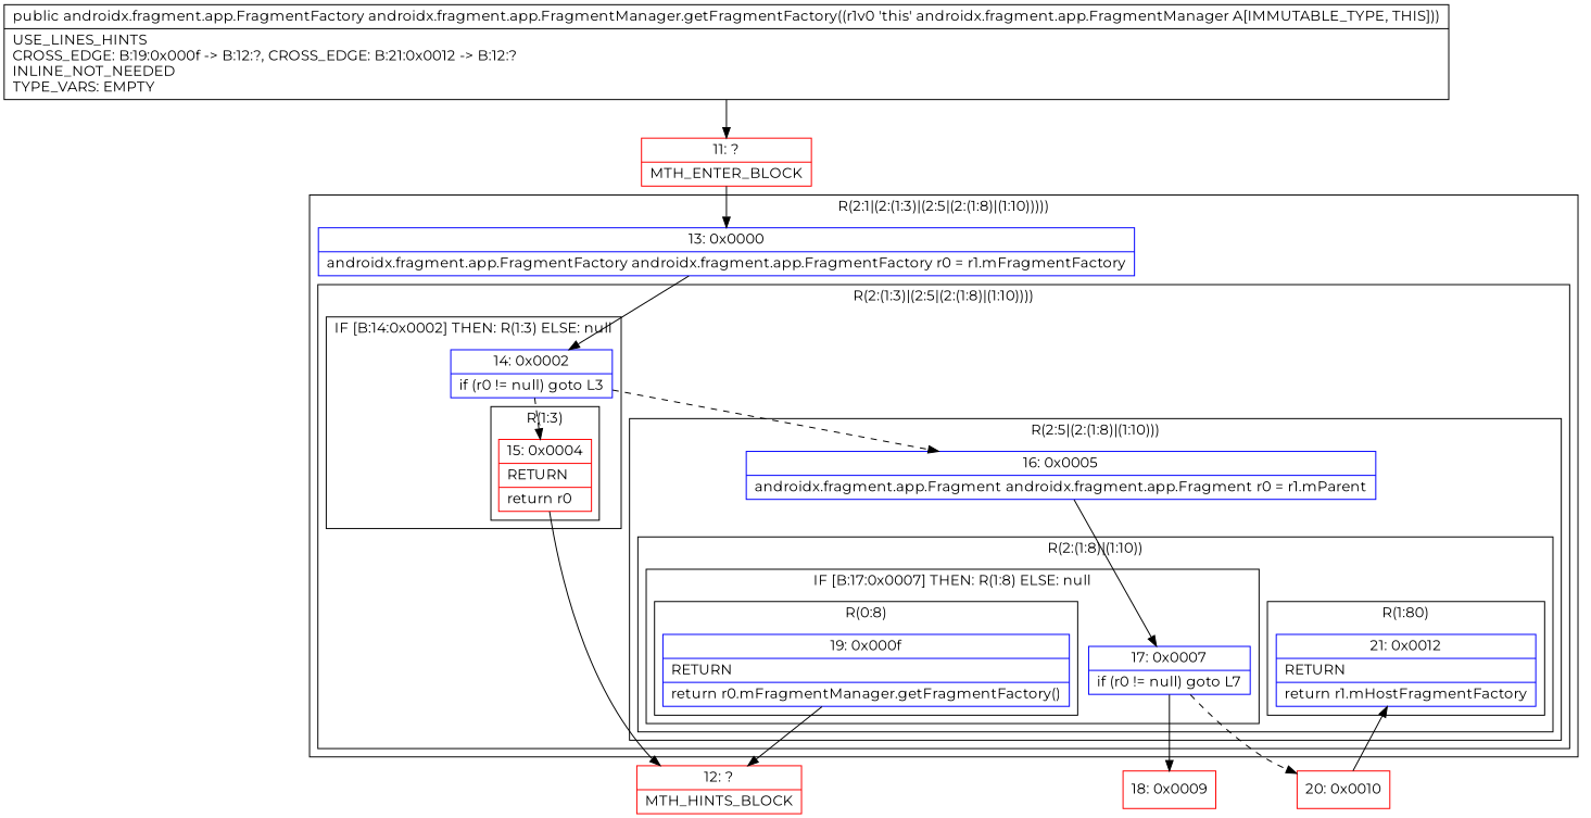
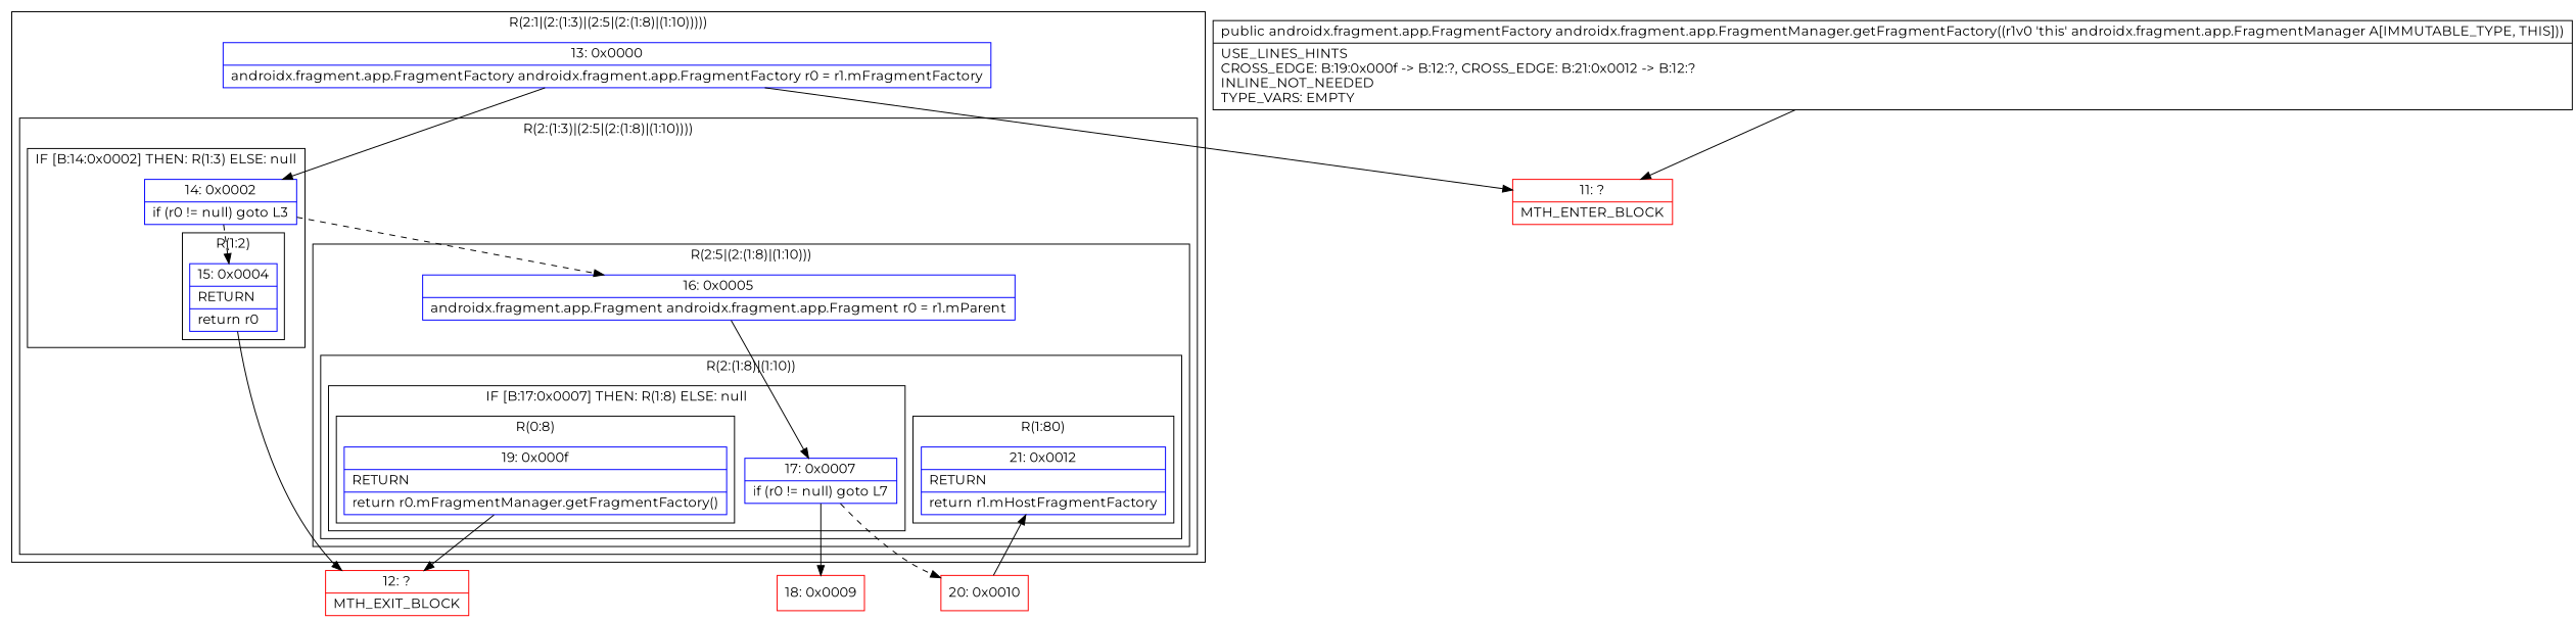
  digraph {
    fontname=Montserrat
    node [color=blue fontname=Montserrat shape=record]
    edge [fontname=Montserrat]
-   n1 [color=red label="{15\:\ 0x0004|RETURN\l|return r0\l}"]
+   n1 [label="{15\:\ 0x0004|RETURN\l|return r0\l}"]
    n2 [label="{14\:\ 0x0002|if (r0 != null) goto L3\l}"]
    n3 [label="{19\:\ 0x000f|RETURN\l|return r0.mFragmentManager.getFragmentFactory()\l}"]
    n4 [label="{17\:\ 0x0007|if (r0 != null) goto L7\l}"]
    n5 [label="{21\:\ 0x0012|RETURN\l|return r1.mHostFragmentFactory\l}"]
    n6 [label="{16\:\ 0x0005|androidx.fragment.app.Fragment androidx.fragment.app.Fragment r0 = r1.mParent\l}"]
    n7 [label="{13\:\ 0x0000|androidx.fragment.app.FragmentFactory androidx.fragment.app.FragmentFactory r0 = r1.mFragmentFactory\l}"]
-   n8 [color=red label="{12\:\ ?|MTH_HINTS_BLOCK\l}"]
+   n8 [color=red label="{12\:\ ?|MTH_EXIT_BLOCK\l}"]
    n9 [color=red label="{18\:\ 0x0009}"]
    n10 [color=red label="{20\:\ 0x0010}"]
    n11 [color=red label="{11\:\ ?|MTH_ENTER_BLOCK\l}"]
    n12 [label="{public androidx.fragment.app.FragmentFactory androidx.fragment.app.FragmentManager.getFragmentFactory((r1v0 'this' androidx.fragment.app.FragmentManager A[IMMUTABLE_TYPE, THIS]))  | USE_LINES_HINTS\lCROSS_EDGE: B:19:0x000f \-\> B:12:?, CROSS_EDGE: B:21:0x0012 \-\> B:12:?\lINLINE_NOT_NEEDED\lTYPE_VARS: EMPTY\l}" color=""]
    subgraph cluster_1 {
      label="R(2:1|(2:(1:3)|(2:5|(2:(1:8)|(1:10)))))"
      n7
      subgraph cluster_2 {
        label="R(2:(1:3)|(2:5|(2:(1:8)|(1:10))))"
        subgraph cluster_3 {
          label="IF [B:14:0x0002] THEN: R(1:3) ELSE: null"
          n2
          subgraph cluster_4 {
-           label="R(1:3)"
+           label="R(1:2)"
            n1
          }
        }
        subgraph cluster_5 {
          label="R(2:5|(2:(1:8)|(1:10)))"
          n6
          subgraph cluster_6 {
            label="R(2:(1:8)|(1:10))"
            subgraph cluster_7 {
              label="IF [B:17:0x0007] THEN: R(1:8) ELSE: null"
              n4
              subgraph cluster_8 {
                label="R(0:8)"
                n3
              }
            }
            subgraph cluster_9 {
              label="R(1:80)"
              n5
            }
          }
        }
      }
    }
    n1 -> n8
    n2 -> n1 [style=dashed]
    n2 -> n6 [style=dashed]
    n3 -> n8
    n4 -> n9
    n4 -> n10 [style=dashed]
    n6 -> n4
    n7 -> n2
    n10 -> n5
-   n11 -> n7
+   n7 -> n11
    n12 -> n11
  }
